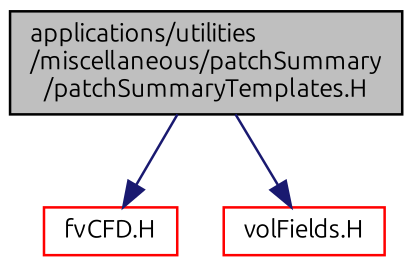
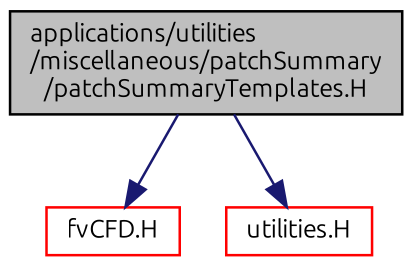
  digraph {
    fontname=Ubuntu
    node [color=red fontname=Ubuntu fontsize=10 shape=record]
    edge [color=midnightblue fontname=Ubuntu fontsize=10 labelfontname=Helvetica labelfontsize=10 style=solid]
    n1 [color=black fillcolor=grey75 fontcolor=black height=0.2 label="applications/utilities\l/miscellaneous/patchSummary\l/patchSummaryTemplates.H" style=filled width=0.4]
    n2 [height=0.2 label="fvCFD.H" width=0.4]
-   n3 [height=0.2 label="volFields.H" width=0.4]
+   n3 [height=0.2 label="utilities.H" width=0.4]
    n1 -> n2
    n1 -> n3
  }
